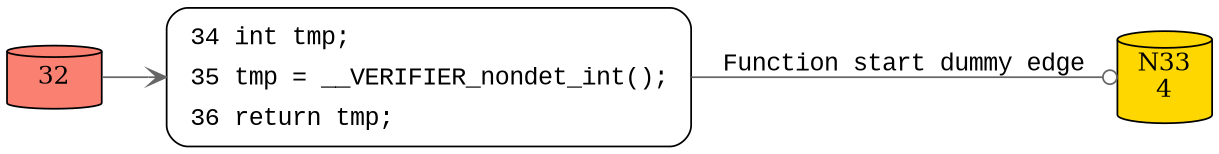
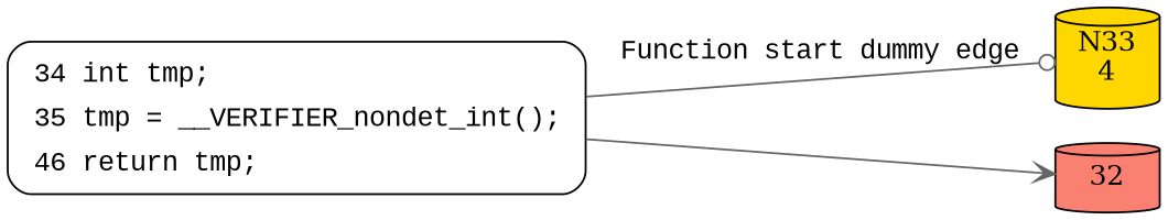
  digraph {
    rankdir=LR
    node [shape=cylinder style=filled]
    edge [color=gray40]
    n1 [fillcolor=gold label="N33\n4"]
-   n2 [fillcolor=white fontname="Courier New" label=<<table border="0" cellborder="0" cellpadding="3" bgcolor="white"><tr><td align="right">34</td><td align="left">int tmp;</td></tr><tr><td align="right">35</td><td align="left">tmp = __VERIFIER_nondet_int();</td></tr><tr><td align="right">36</td><td align="left">return tmp;</td></tr></table>> penwidth=1 shape=Mrecord style="filled,bold"]
+   n2 [fillcolor=white fontname="Courier New" label=<<table border="0" cellborder="0" cellpadding="3" bgcolor="white"><tr><td align="right">34</td><td align="left">int tmp;</td></tr><tr><td align="right">35</td><td align="left">tmp = __VERIFIER_nondet_int();</td></tr><tr><td align="right">46</td><td align="left">return tmp;</td></tr></table>> penwidth=1 shape=Mrecord style="filled,bold"]
    32 [fillcolor=salmon]
    n2 -> n1 [arrowhead=odot fontname="Courier New" label="Function start dummy edge"]
-   32 -> n2 [arrowhead=vee]
+   n2 -> 32 [arrowhead=vee]
  }
